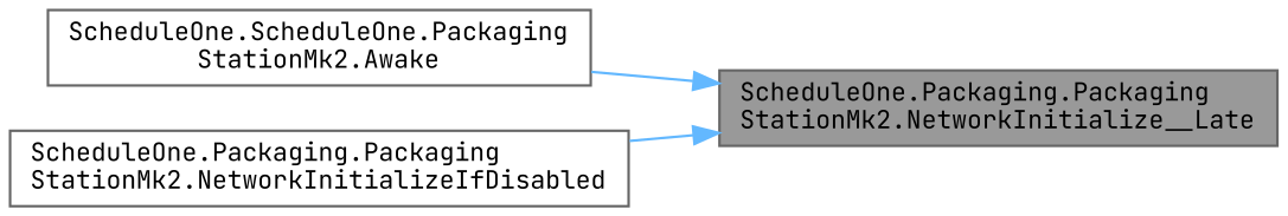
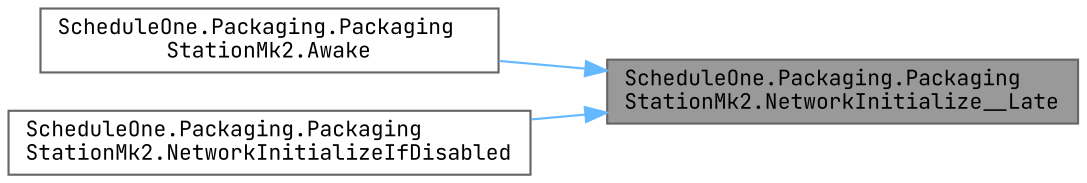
  digraph {
    rankdir=RL
    fontname="JetBrains Mono"
    node [color=grey40 fillcolor=white fontname="JetBrains Mono" fontsize=10 shape=box style=filled]
    edge [color=steelblue1 dir=back fontname="JetBrains Mono" fontsize=10 labelfontname=Helvetica labelfontsize=10 style=solid]
    n1 [color=gray40 fillcolor=grey60 fontcolor=black height=0.2 label="ScheduleOne.Packaging.Packaging\lStationMk2.NetworkInitialize__Late" width=0.4]
-   n2 [height=0.2 label="ScheduleOne.ScheduleOne.Packaging\lStationMk2.Awake" width=0.4]
+   n2 [height=0.2 label="ScheduleOne.Packaging.Packaging\lStationMk2.Awake" width=0.4]
    n3 [height=0.2 label="ScheduleOne.Packaging.Packaging\lStationMk2.NetworkInitializeIfDisabled" width=0.4]
    n1 -> n2
    n1 -> n3
  }
